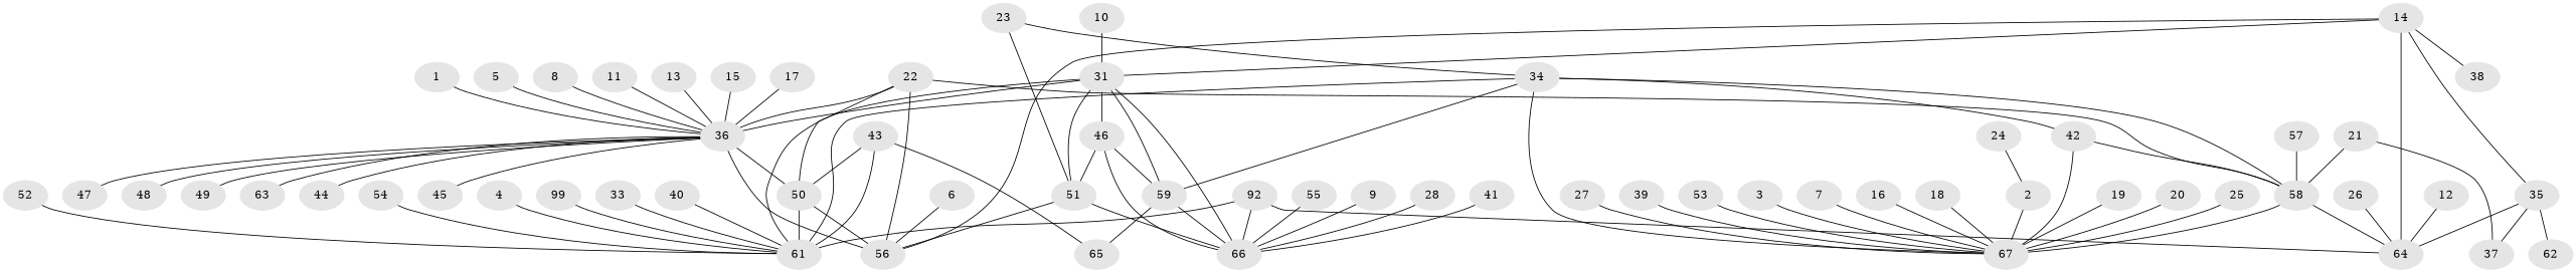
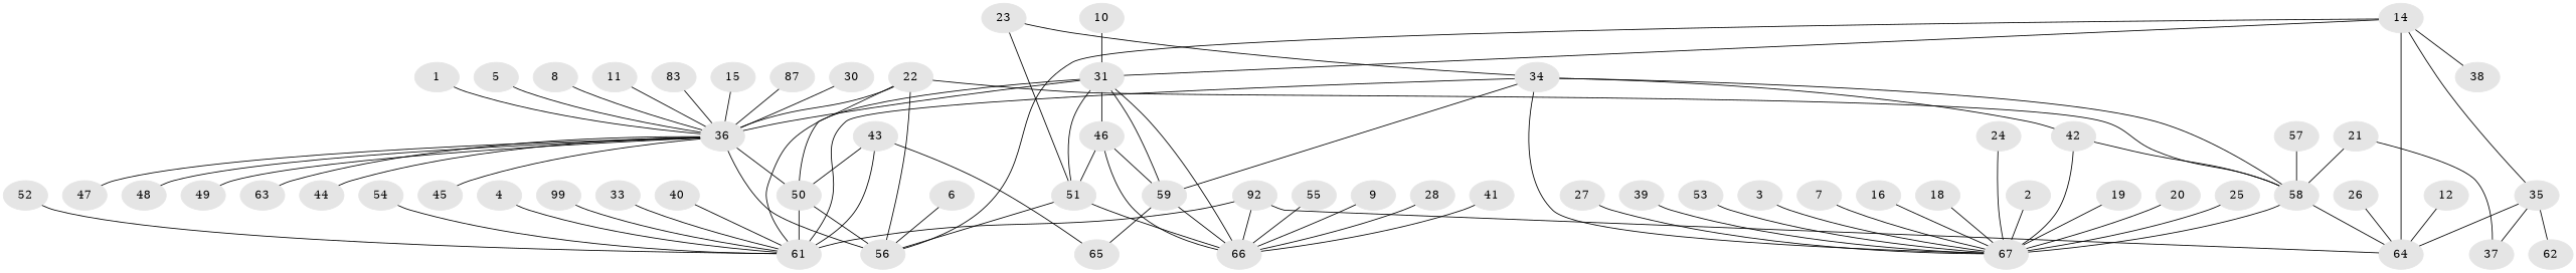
  graph {
    node [color=gray90 style=filled]
    edge [weight=1.0]
    1
    36
    56
    50
    44
    45
    47
    48
    49
    63
    n11 [label=67]
    2
    3
    4
    61
    5
    6
    7
    8
    9
    66
    10
    31
    51
    46
    59
    11
    12
    64
-   13
+   13 [label=83]
    14
    35
    38
    37
    62
    15
    16
-   17
+   17 [label=87]
    18
    19
    20
    21
    58
    22
    23
    34
    42
    24
    25
    26
    27
    28
    n53 [label=99]
+   30
    65
    n56 [label=92]
    33
    39
    40
    41
    43
    52
    53
    54
    55
    57
    1 -- 36
    36 -- 56 [weight=3.0]
    36 -- 50 [weight=3.0]
    36 -- 44
    36 -- 45
    36 -- 47
    36 -- 48
    36 -- 49
    36 -- 63
    50 -- 56
    50 -- 61
    2 -- n11
    3 -- n11
    4 -- 61
    5 -- 36
    6 -- 56
    7 -- n11
    8 -- 36
    9 -- 66
    10 -- 31
    31 -- 36
    31 -- 61
    31 -- 66 [weight=2.0]
    31 -- 51 [weight=2.0]
    31 -- 46 [weight=2.0]
    31 -- 59 [weight=2.0]
    51 -- 56
    51 -- 66
    46 -- 66
    46 -- 51
    46 -- 59
    59 -- 66
    59 -- 65
    11 -- 36
    12 -- 64
    13 -- 36
    14 -- 56
    14 -- 31
    14 -- 64 [weight=4.0]
    14 -- 35
    14 -- 38
    35 -- 64 [weight=4.0]
    35 -- 37
    35 -- 62
    15 -- 36
    16 -- n11
    17 -- 36
    18 -- n11
    19 -- n11
    20 -- n11
    21 -- 37
    21 -- 58
    58 -- n11 [weight=4.0]
    58 -- 64
    22 -- 36 [weight=3.0]
    22 -- 56
    22 -- 50
    22 -- 58
    23 -- 51
    23 -- 34
    34 -- n11 [weight=2.0]
    34 -- 61
    34 -- 59
    34 -- 58 [weight=2.0]
    34 -- 42
    42 -- n11 [weight=2.0]
    42 -- 58 [weight=2.0]
-   24 -- 2
+   24 -- n11
    25 -- n11
    26 -- 64
    27 -- n11
    28 -- 66
    n53 -- 61
+   30 -- 36
    n56 -- 61 [weight=5.0]
    n56 -- 66
    n56 -- 64 [weight=2.0]
    33 -- 61
    39 -- n11
    40 -- 61
    41 -- 66
    43 -- 50
    43 -- 61
    43 -- 65
    52 -- 61
    53 -- n11
    54 -- 61
    55 -- 66
    57 -- 58
  }
